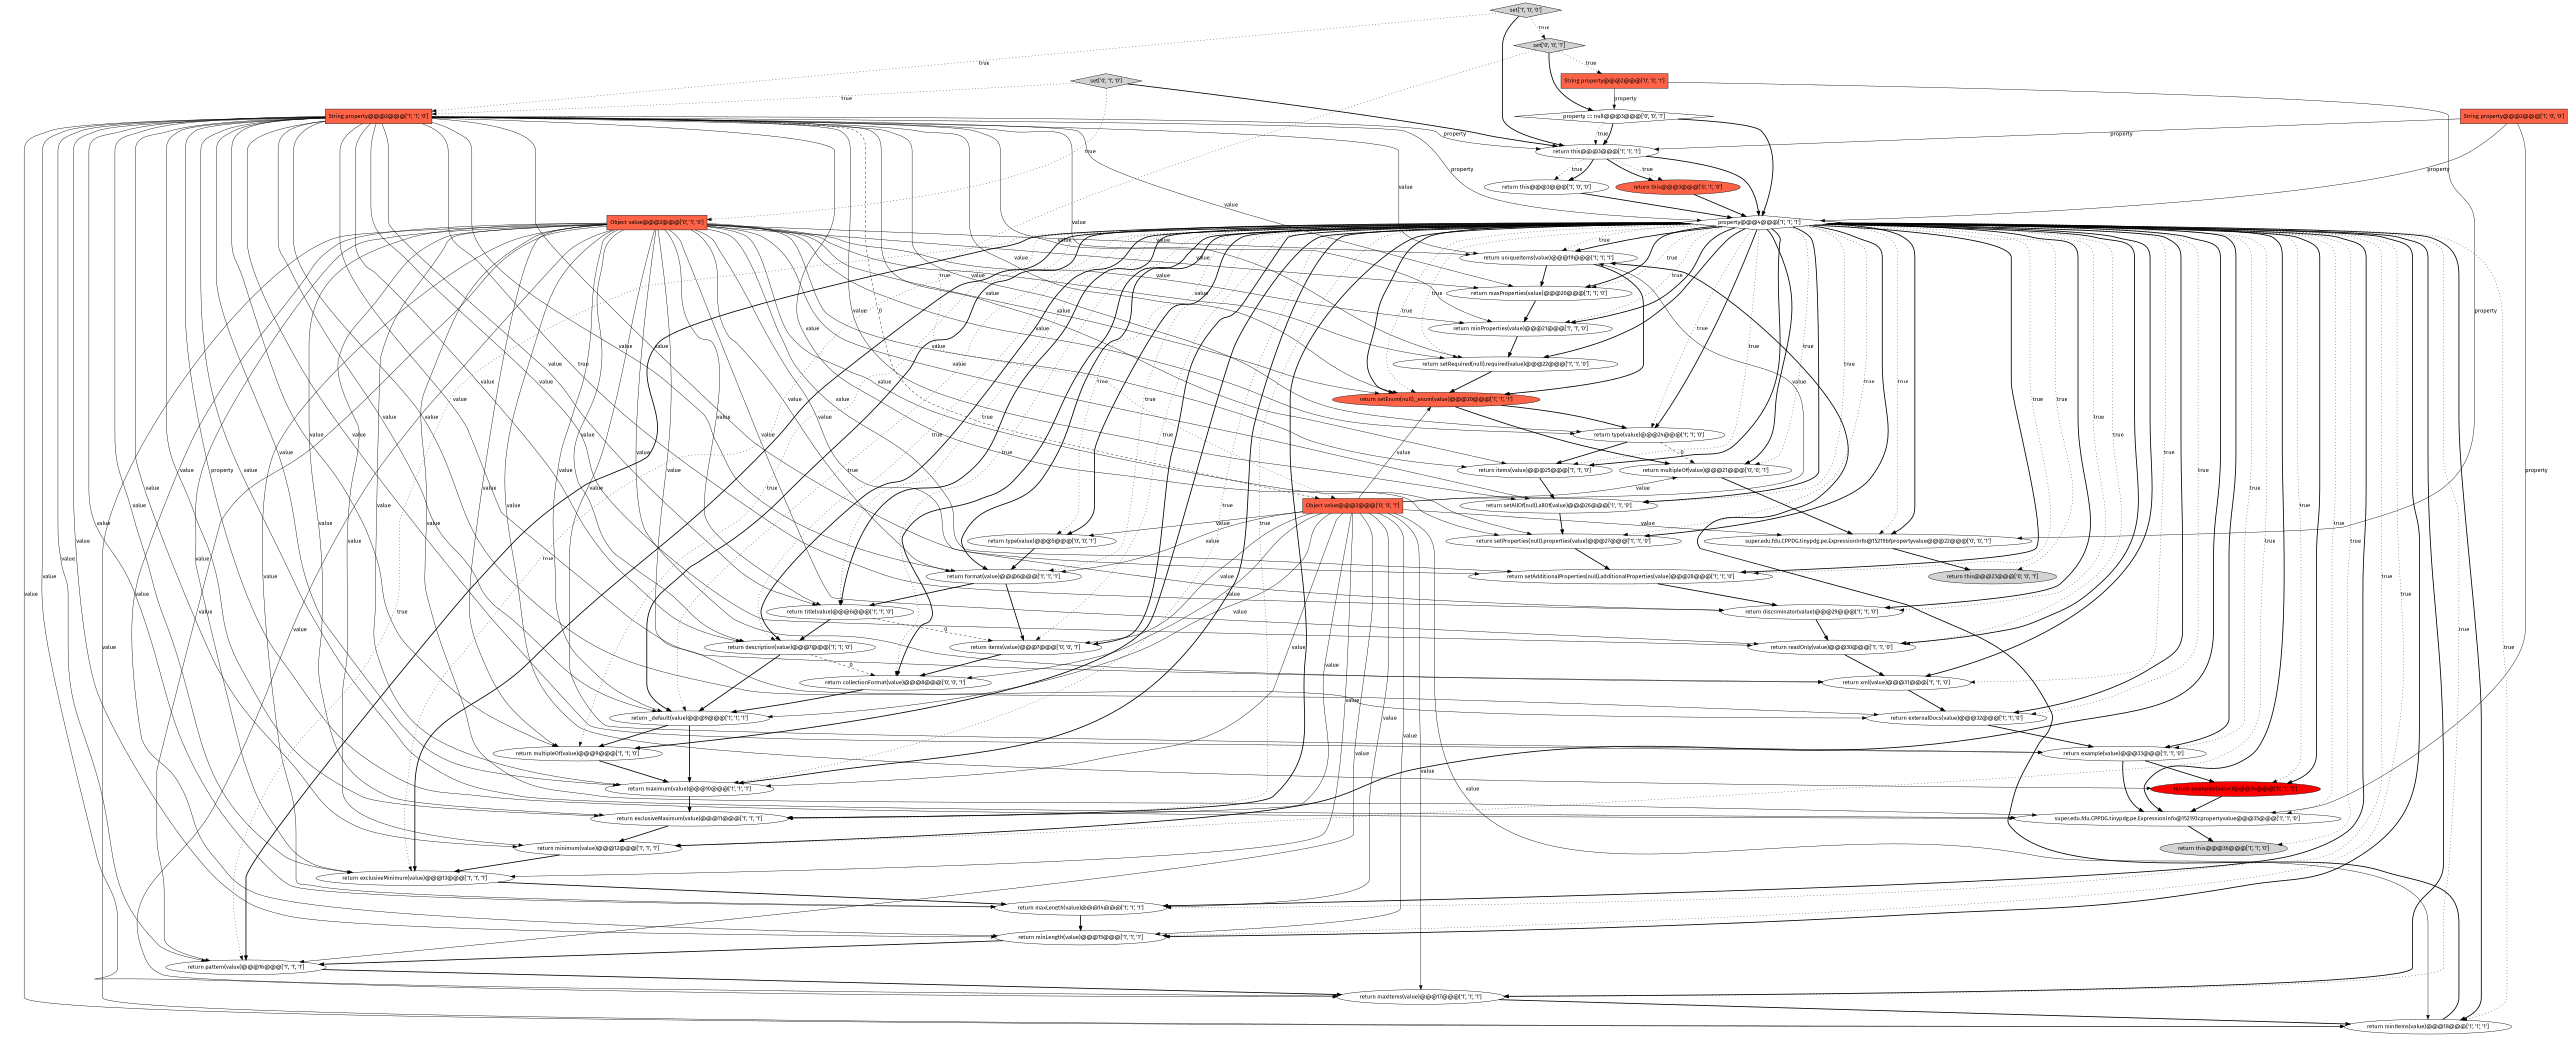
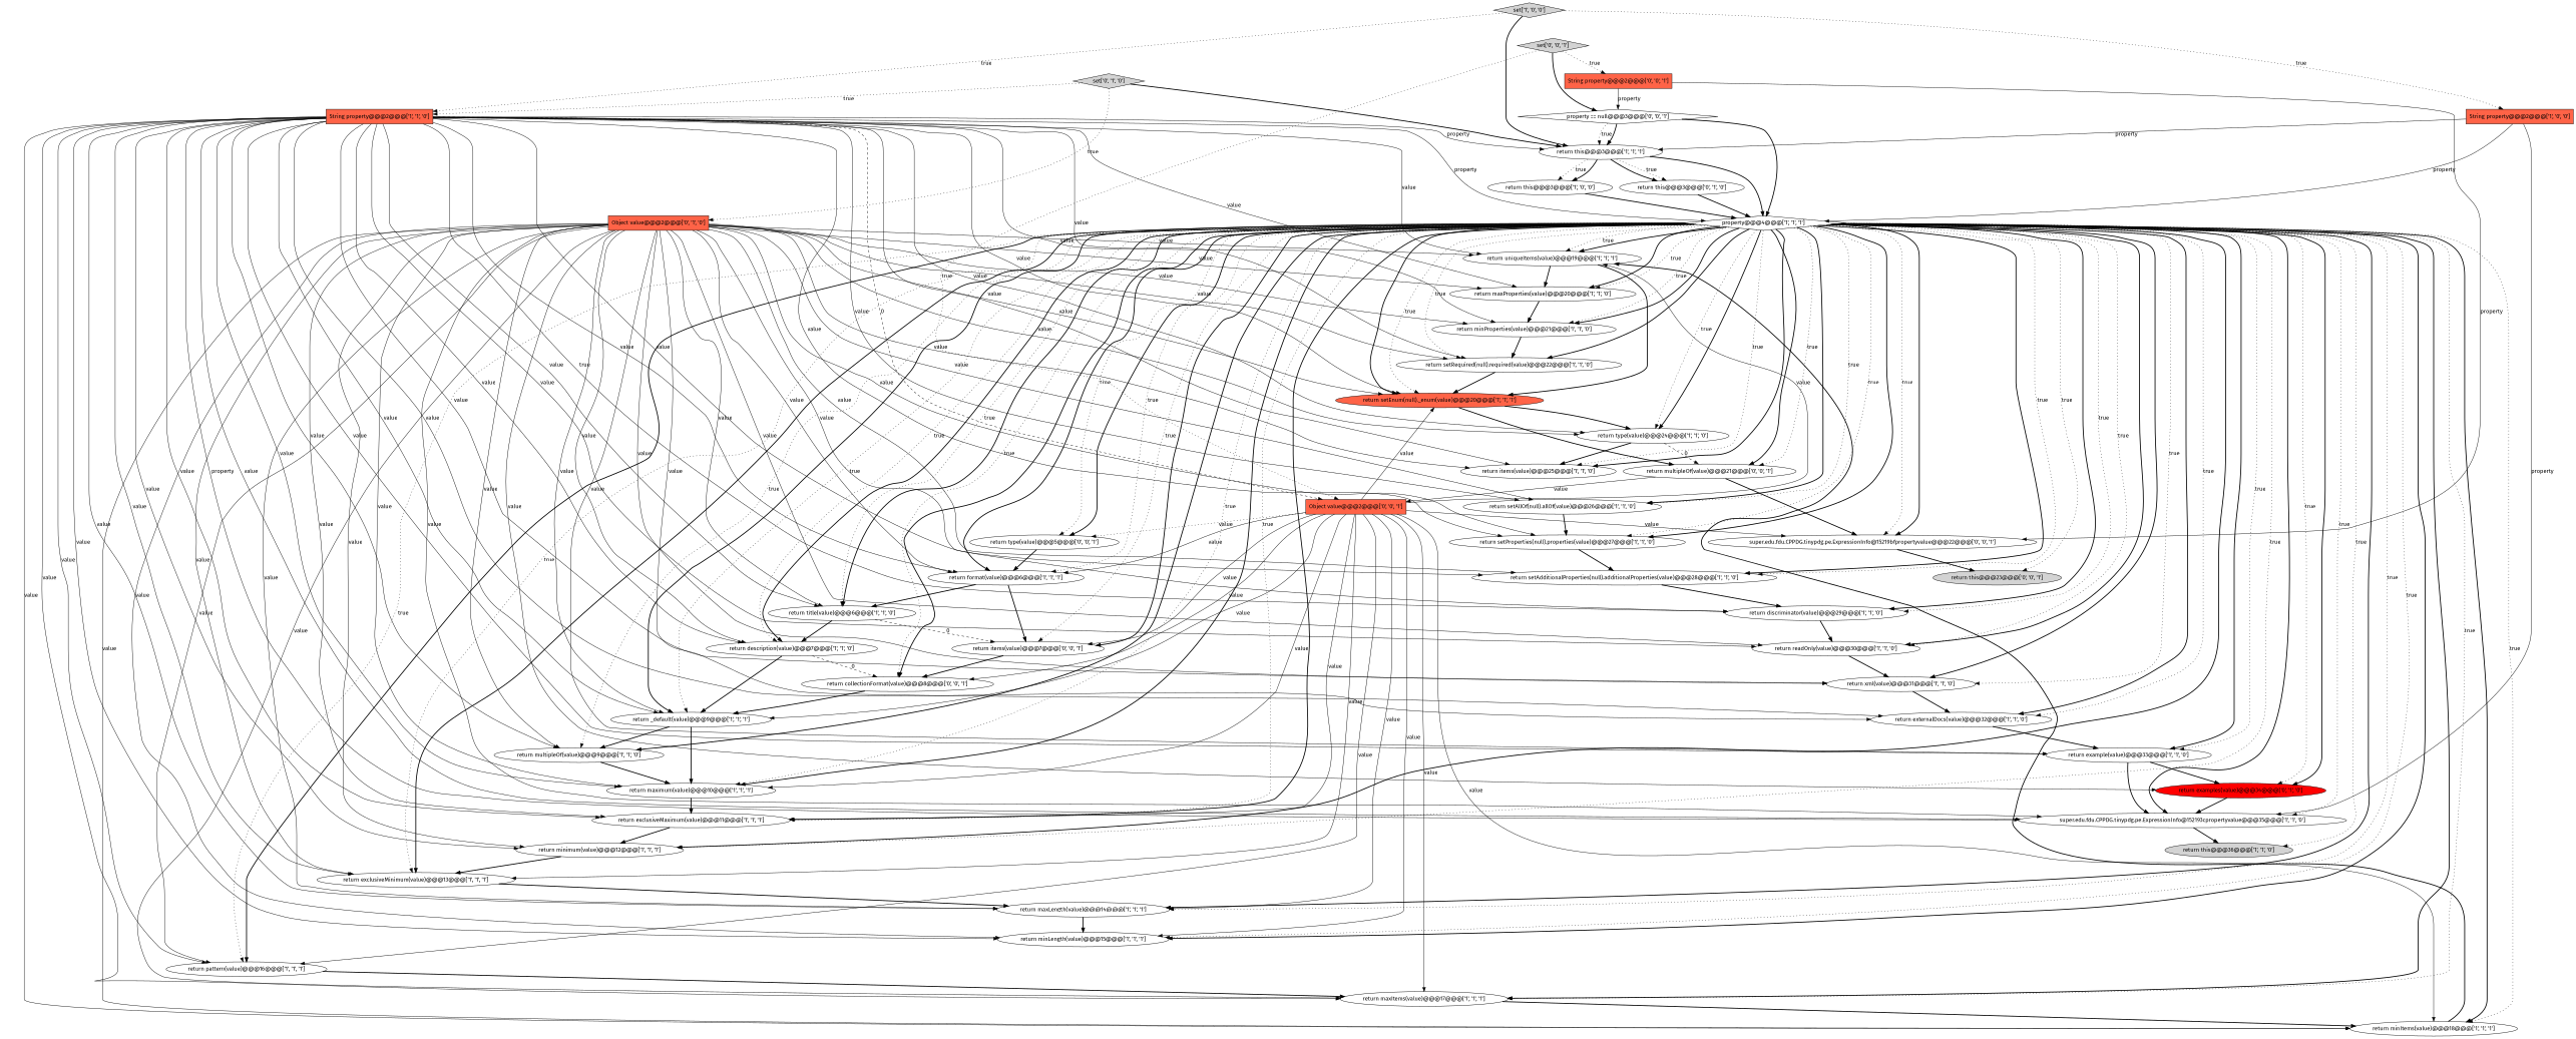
  digraph {
    fontname="Fira Sans"
    node [fillcolor=white fontname="Fira Sans" shape=ellipse style=filled]
    edge [fontname="Fira Sans" style=bold]
    n1 [label="return this@@@3@@@['1', '0', '0']"]
    n2 [label="property@@@4@@@['1', '1', '1']" shape=diamond]
    n3 [label="return uniqueItems(value)@@@19@@@['1', '1', '1']"]
    n4 [label="return minProperties(value)@@@21@@@['1', '1', '0']"]
    n5 [label="return multipleOf(value)@@@9@@@['1', '1', '0']"]
    n6 [label="return items(value)@@@25@@@['1', '1', '0']"]
    n7 [label="return minimum(value)@@@12@@@['1', '1', '1']"]
    n8 [label="return title(value)@@@6@@@['1', '1', '0']"]
    n9 [label="return format(value)@@@6@@@['1', '1', '1']"]
    n10 [label="return exclusiveMaximum(value)@@@11@@@['1', '1', '1']"]
    n11 [label="return minItems(value)@@@18@@@['1', '1', '1']"]
    n12 [label="return setAdditionalProperties(null).additionalProperties(value)@@@28@@@['1', '1', '0']"]
    n13 [label="return exclusiveMinimum(value)@@@13@@@['1', '1', '1']"]
    n14 [label="return discriminator(value)@@@29@@@['1', '1', '0']"]
    n15 [label="return description(value)@@@7@@@['1', '1', '0']"]
    n16 [label="return pattern(value)@@@16@@@['1', '1', '1']"]
    n17 [label="return setAllOf(null).allOf(value)@@@26@@@['1', '1', '0']"]
    n18 [label="return minLength(value)@@@15@@@['1', '1', '1']"]
    n19 [label="return maxItems(value)@@@17@@@['1', '1', '1']"]
    n20 [label="super.edu.fdu.CPPDG.tinypdg.pe.ExpressionInfo@152193cpropertyvalue@@@35@@@['1', '1', '0']"]
    n21 [label="return setProperties(null).properties(value)@@@27@@@['1', '1', '0']"]
    n22 [label="return type(value)@@@24@@@['1', '1', '0']"]
    n23 [label="return maxLength(value)@@@14@@@['1', '1', '1']"]
    n24 [label="return maximum(value)@@@10@@@['1', '1', '1']"]
    n25 [label="return _default(value)@@@9@@@['1', '1', '1']"]
    n26 [label="return setRequired(null).required(value)@@@22@@@['1', '1', '0']"]
    n27 [label="return readOnly(value)@@@30@@@['1', '1', '0']"]
    n28 [fillcolor=tomato label="return setEnum(null)._enum(value)@@@20@@@['1', '1', '1']"]
    n29 [label="return xml(value)@@@31@@@['1', '1', '0']"]
    n30 [label="return maxProperties(value)@@@20@@@['1', '1', '0']"]
    n31 [label="return example(value)@@@33@@@['1', '1', '0']"]
    n32 [label="return externalDocs(value)@@@32@@@['1', '1', '0']"]
    n33 [label="return collectionFormat(value)@@@8@@@['0', '0', '1']"]
    n34 [label="return items(value)@@@7@@@['0', '0', '1']"]
    n35 [label="super.edu.fdu.CPPDG.tinypdg.pe.ExpressionInfo@15219bfpropertyvalue@@@22@@@['0', '0', '1']"]
    n36 [label="return multipleOf(value)@@@21@@@['0', '0', '1']"]
    n37 [fillcolor=red label="return examples(value)@@@34@@@['0', '1', '0']"]
    n38 [fillcolor=lightgray label="return this@@@36@@@['1', '1', '0']"]
    n39 [fillcolor=lightgray label="return this@@@23@@@['0', '0', '1']"]
    n40 [label="return type(value)@@@5@@@['0', '0', '1']"]
    n41 [fillcolor=tomato label="String property@@@2@@@['1', '1', '0']" shape=box]
    n42 [label="return this@@@3@@@['1', '1', '1']"]
    n43 [fillcolor=tomato label="Object value@@@2@@@['0', '0', '1']" shape=box]
-   n44 [fillcolor=tomato label="return this@@@3@@@['0', '1', '0']"]
+   n44 [label="return this@@@3@@@['0', '1', '0']"]
    n45 [fillcolor=lightgray label="set['0', '1', '0']" shape=diamond]
    n46 [fillcolor=tomato label="Object value@@@2@@@['0', '1', '0']" shape=box]
    n47 [fillcolor=tomato label="String property@@@2@@@['0', '0', '1']" shape=box]
    n48 [label="property == null@@@3@@@['0', '0', '1']" shape=diamond]
    n49 [fillcolor=lightgray label="set['1', '0', '0']" shape=diamond]
    n50 [fillcolor=tomato label="String property@@@2@@@['1', '0', '0']" shape=box]
    n51 [fillcolor=lightgray label="set['0', '0', '1']" shape=diamond]
    n1 -> n2
    n2 -> n3
    n2 -> n3 [label=true style=dotted]
    n2 -> n4 [label=true style=dotted]
    n2 -> n4
    n2 -> n5 [label=true style=dotted]
    n2 -> n5
    n2 -> n6 [label=true style=dotted]
    n2 -> n6
    n2 -> n7
    n2 -> n7 [label=true style=dotted]
    n2 -> n8
    n2 -> n8 [label=true style=dotted]
    n2 -> n9 [label=true style=dotted]
    n2 -> n9
    n2 -> n10 [label=true style=dotted]
    n2 -> n10
    n2 -> n11
    n2 -> n11 [label=true style=dotted]
    n2 -> n12
    n2 -> n12 [label=true style=dotted]
    n2 -> n13 [label=true style=dotted]
    n2 -> n13
    n2 -> n14
    n2 -> n14 [label=true style=dotted]
    n2 -> n15
    n2 -> n15 [label=true style=dotted]
    n2 -> n16 [label=true style=dotted]
    n2 -> n16
    n2 -> n17
    n2 -> n17 [label=true style=dotted]
    n2 -> n18 [label=true style=dotted]
    n2 -> n18
    n2 -> n19
    n2 -> n19 [label=true style=dotted]
    n2 -> n20
    n2 -> n20 [label=true style=dotted]
    n2 -> n21 [label=true style=dotted]
    n2 -> n21
    n2 -> n22 [label=true style=dotted]
    n2 -> n22
    n2 -> n23
    n2 -> n23 [label=true style=dotted]
    n2 -> n24 [label=true style=dotted]
    n2 -> n24
    n2 -> n25
    n2 -> n25 [label=true style=dotted]
    n2 -> n26 [label=true style=dotted]
    n2 -> n26
    n2 -> n27 [label=true style=dotted]
    n2 -> n27
    n2 -> n28
    n2 -> n28 [label=true style=dotted]
    n2 -> n29 [label=true style=dotted]
    n2 -> n29
    n2 -> n30
    n2 -> n30 [label=true style=dotted]
    n2 -> n31
    n2 -> n31 [label=true style=dotted]
    n2 -> n32
    n2 -> n32 [label=true style=dotted]
    n2 -> n33
    n2 -> n33 [label=true style=dotted]
    n2 -> n34
    n2 -> n34 [label=true style=dotted]
    n2 -> n35
    n2 -> n35 [label=true style=dotted]
    n2 -> n36 [label=true style=dotted]
    n2 -> n36
    n2 -> n37 [label=true style=dotted]
    n2 -> n37
    n2 -> n38 [label=true style=dotted]
    n2 -> n39 [label=true style=dotted]
    n2 -> n40 [label=true style=dotted]
    n2 -> n40
    n3 -> n28
    n3 -> n30
    n4 -> n26
    n5 -> n24
-   n6 -> n17
    n7 -> n13
    n8 -> n15
    n8 -> n34 [label=0 style=dashed]
    n9 -> n8
    n9 -> n34
    n10 -> n7
    n11 -> n3
    n12 -> n14
    n13 -> n23
    n14 -> n27
    n15 -> n25
    n15 -> n33 [label=0 style=dashed]
    n16 -> n19
    n17 -> n21
-   n18 -> n16
    n19 -> n11
    n20 -> n38
    n21 -> n12
    n22 -> n6
    n22 -> n36 [label=0 style=dashed]
    n23 -> n18
    n24 -> n10
    n25 -> n5
    n25 -> n24
    n26 -> n28
    n27 -> n29
    n28 -> n22
    n28 -> n36
    n29 -> n32
    n30 -> n4
    n31 -> n20
    n31 -> n37
    n32 -> n31
    n33 -> n25
    n34 -> n33
    n35 -> n39
    n36 -> n35
    n37 -> n20
    n40 -> n9
    n41 -> n2 [label=property style=solid]
    n41 -> n3 [label=value style=solid]
    n41 -> n4 [label=value style=solid]
    n41 -> n5 [label=value style=solid]
    n41 -> n6 [label=value style=solid]
    n41 -> n7 [label=value style=solid]
    n41 -> n8 [label=value style=solid]
    n41 -> n9 [label=value style=solid]
    n41 -> n10 [label=value style=solid]
    n41 -> n11 [label=value style=solid]
    n41 -> n12 [label=value style=solid]
    n41 -> n13 [label=value style=solid]
    n41 -> n14 [label=true style=solid]
    n41 -> n15 [label=value style=solid]
    n41 -> n16 [label=value style=solid]
    n41 -> n17 [label=value style=solid]
    n41 -> n18 [label=value style=solid]
    n41 -> n19 [label=value style=solid]
    n41 -> n20 [label=property style=solid]
    n41 -> n20 [label=value style=solid]
    n41 -> n21 [label=value style=solid]
    n41 -> n22 [label=value style=solid]
    n41 -> n23 [label=value style=solid]
    n41 -> n24 [label=value style=solid]
    n41 -> n25 [label=value style=solid]
    n41 -> n26 [label=value style=solid]
    n41 -> n27 [label=value style=solid]
    n41 -> n28 [label=value style=solid]
    n41 -> n29 [label=value style=solid]
    n41 -> n30 [label=value style=solid]
    n41 -> n31 [label=value style=solid]
    n41 -> n32 [label=value style=solid]
    n41 -> n42 [label=property style=solid]
    n41 -> n43 [label=0 style=dashed]
    n42 -> n1 [label=true style=dotted]
    n42 -> n1
    n42 -> n2
    n42 -> n44 [label=true style=dotted]
    n42 -> n44
    n43 -> n3 [label=value style=solid]
    n43 -> n9 [label=value style=solid]
    n43 -> n10 [label=value style=solid]
    n43 -> n11 [label=value style=solid]
    n43 -> n13 [label=value style=solid]
    n43 -> n16 [label=value style=solid]
    n43 -> n18 [label=value style=solid]
    n43 -> n19 [label=value style=solid]
    n43 -> n23 [label=value style=solid]
    n43 -> n24 [label=value style=solid]
    n43 -> n25 [label=value style=solid]
    n43 -> n28 [label=value style=solid]
    n43 -> n33 [label=value style=solid]
    n43 -> n34 [label=value style=solid]
    n43 -> n35 [label=value style=solid]
-   n43 -> n36 [label=value style=solid]
-   n43 -> n40 [label=value style=solid]
+   n36 -> n43 [label=value style=solid]
+   n43 -> n40 [label=value style=dotted]
    n44 -> n2
    n45 -> n41 [label=true style=dotted]
    n45 -> n42
    n45 -> n46 [label=true style=dotted]
    n46 -> n3 [label=value style=solid]
    n46 -> n4 [label=value style=solid]
    n46 -> n5 [label=value style=solid]
    n46 -> n6 [label=value style=solid]
    n46 -> n7 [label=value style=solid]
    n46 -> n8 [label=value style=solid]
    n46 -> n9 [label=value style=solid]
    n46 -> n10 [label=value style=solid]
    n46 -> n11 [label=value style=solid]
    n46 -> n12 [label=value style=solid]
    n46 -> n13 [label=value style=solid]
    n46 -> n14 [label=value style=solid]
    n46 -> n15 [label=value style=solid]
    n46 -> n16 [label=value style=solid]
    n46 -> n17 [label=value style=solid]
    n46 -> n18 [label=value style=solid]
    n46 -> n19 [label=value style=solid]
    n46 -> n20 [label=value style=solid]
    n46 -> n21 [label=value style=solid]
    n46 -> n22 [label=value style=solid]
    n46 -> n23 [label=value style=solid]
    n46 -> n24 [label=value style=solid]
    n46 -> n25 [label=value style=solid]
    n46 -> n26 [label=value style=solid]
    n46 -> n27 [label=value style=solid]
    n46 -> n28 [label=value style=solid]
    n46 -> n29 [label=value style=solid]
    n46 -> n30 [label=value style=solid]
    n46 -> n31 [label=value style=solid]
    n46 -> n32 [label=value style=solid]
    n46 -> n37 [label=value style=solid]
    n47 -> n35 [label=property style=solid]
    n47 -> n48 [label=property style=solid]
    n48 -> n2
    n48 -> n42 [label=true style=dotted]
    n48 -> n42
    n49 -> n41 [label=true style=dotted]
    n49 -> n42
-   n49 -> n51 [label=true style=dotted]
+   n49 -> n50 [label=true style=dotted]
    n50 -> n2 [label=property style=solid]
    n50 -> n20 [label=property style=solid]
    n50 -> n42 [label=property style=solid]
    n51 -> n43 [label=true style=dotted]
    n51 -> n47 [label=true style=dotted]
    n51 -> n48
  }
